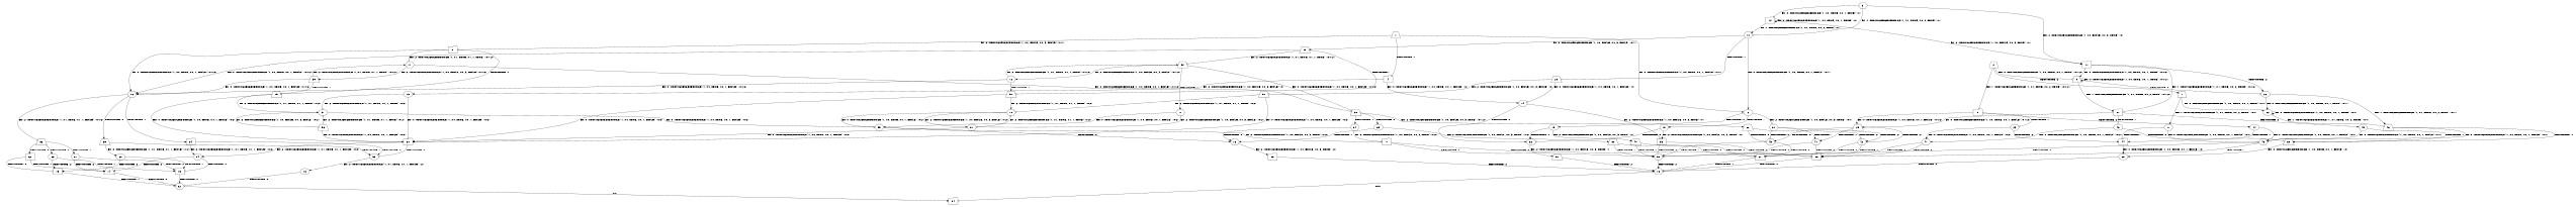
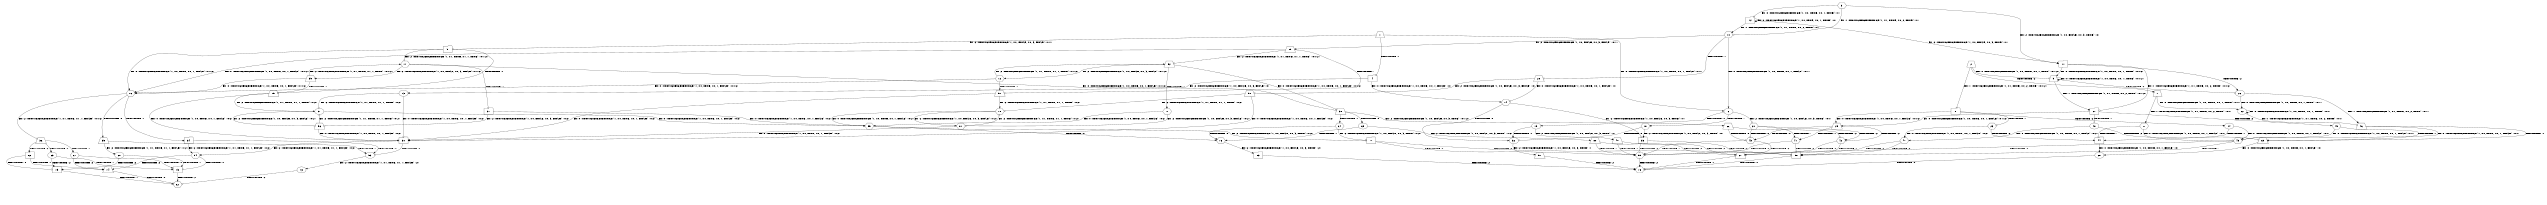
  digraph {
    node [shape=hexagon]
    edge [arrowhead=odot]
    1 [shape=trapezium]
    4 [shape=folder]
    5 [shape=folder]
    6 [shape=ellipse]
    2 [shape=trapezium]
    7 [shape=trapezium]
    8 [shape=folder]
    9 [shape=trapezium]
    3
    10
    11 [shape=folder]
    12 [shape=folder]
    13 [shape=ellipse]
    14
    15 [shape=trapezium]
    16
    17
    18
    19 [shape=ellipse]
    20
    21
    22 [shape=ellipse]
    23
    24 [shape=ellipse]
    25 [shape=trapezium]
    26 [shape=ellipse]
    27 [shape=folder]
    28 [shape=trapezium]
    29 [shape=trapezium]
    30 [shape=folder]
    31 [shape=ellipse]
    32 [shape=ellipse]
    33 [shape=folder]
    34 [shape=folder]
    35 [shape=trapezium]
    36 [shape=trapezium]
+   37 [shape=folder]
    38 [shape=trapezium]
    39 [shape=trapezium]
    40 [shape=trapezium]
    41
    42
    43
    44 [shape=folder]
    45
    46 [shape=trapezium]
    47
    48 [shape=ellipse]
    49
    50 [shape=trapezium]
    51 [shape=trapezium]
    52 [shape=trapezium]
    53 [shape=ellipse]
    54
    55
    56 [shape=trapezium]
    57 [shape=trapezium]
    58 [shape=folder]
    59
    60 [shape=ellipse]
    61
    62 [shape=folder]
    63 [shape=ellipse]
    64
    65 [shape=ellipse]
    66 [shape=trapezium]
    67 [shape=trapezium]
    68 [shape=ellipse]
    69 [shape=trapezium]
    70
    71
    72
    73 [shape=ellipse]
    74 [shape=trapezium]
    75 [shape=folder]
    76
    77 [shape=folder]
    78
    79 [shape=folder]
    80 [shape=trapezium]
    81
    82
    83 [shape=folder]
-   84 [shape=folder]
    1 -> 4 [label="TERMINATE !1"]
    1 -> 5 [label="EX !2 !ATOMIC_EXCH_BRANCH (1, +0, FALSE, +0, 3, FALSE) !:0:1:"]
    1 -> 6 [arrowhead=normal label="EX !0 !ATOMIC_EXCH_BRANCH (1, +0, TRUE, +0, 1, FALSE) !:0:1:"]
    4 -> 13 [arrowhead=diamond label="EX !2 !ATOMIC_EXCH_BRANCH (1, +0, FALSE, +0, 3, FALSE) !:0:"]
    4 -> 14 [arrowhead=normal label="EX !0 !ATOMIC_EXCH_BRANCH (1, +0, TRUE, +0, 1, FALSE) !:0:"]
    5 -> 15 [label="TERMINATE !1"]
    5 -> 16 [arrowhead=diamond label="EX !0 !ATOMIC_EXCH_BRANCH (1, +0, TRUE, +0, 1, FALSE) !:0:1:2:"]
    5 -> 17 [label="EX !2 !ATOMIC_EXCH_BRANCH (1, +1, TRUE, +1, 1, TRUE) !:0:1:2:"]
    6 -> 18 [arrowhead=diamond label="TERMINATE !1"]
    6 -> 19 [arrowhead=normal label="TERMINATE !0"]
    6 -> 20 [label="EX !2 !ATOMIC_EXCH_BRANCH (1, +0, FALSE, +0, 3, TRUE) !:0:1:"]
    2 -> 7 [arrowhead=diamond label="TERMINATE !2"]
    2 -> 8 [label="EX !1 !ATOMIC_EXCH_BRANCH (1, +1, TRUE, +0, 2, TRUE) !:0:1:2:"]
    2 -> 9 [label="EX !0 !ATOMIC_EXCH_BRANCH (1, +0, TRUE, +0, 1, TRUE) !:0:1:2:"]
    7 -> 21 [arrowhead=normal label="EX !1 !ATOMIC_EXCH_BRANCH (1, +1, TRUE, +0, 2, TRUE) !:0:1:"]
    7 -> 22 [arrowhead=normal label="EX !0 !ATOMIC_EXCH_BRANCH (1, +0, TRUE, +0, 1, TRUE) !:0:1:"]
    8 -> 23 [label="TERMINATE !1"]
    8 -> 24 [arrowhead=diamond label="TERMINATE !2"]
    8 -> 25 [arrowhead=normal label="EX !0 !ATOMIC_EXCH_BRANCH (1, +0, TRUE, +0, 1, FALSE) !:0:1:2:"]
    9 -> 9 [arrowhead=diamond label="EX !0 !ATOMIC_EXCH_BRANCH (1, +0, TRUE, +0, 1, TRUE) !:0:1:2:"]
    9 -> 26 [label="TERMINATE !2"]
    9 -> 27 [arrowhead=diamond label="EX !1 !ATOMIC_EXCH_BRANCH (1, +1, TRUE, +0, 2, TRUE) !:0:1:2:"]
    3 -> 10 [label="EX !1 !ATOMIC_EXCH_BRANCH (1, +1, TRUE, +0, 2, TRUE) !:0:"]
    3 -> 11 [arrowhead=normal label="EX !2 !ATOMIC_EXCH_BRANCH (1, +0, FALSE, +0, 3, TRUE) !:0:"]
    3 -> 12 [label="EX !0 !ATOMIC_EXCH_BRANCH (1, +0, TRUE, +0, 1, TRUE) !:0:"]
    10 -> 6 [arrowhead=normal label="EX !0 !ATOMIC_EXCH_BRANCH (1, +0, TRUE, +0, 1, FALSE) !:0:1:"]
    10 -> 28 [label="TERMINATE !1"]
    10 -> 29 [arrowhead=normal label="EX !2 !ATOMIC_EXCH_BRANCH (1, +0, FALSE, +0, 3, FALSE) !:0:1:"]
    11 -> 9 [arrowhead=normal label="EX !0 !ATOMIC_EXCH_BRANCH (1, +0, TRUE, +0, 1, TRUE) !:0:1:2:"]
    11 -> 26 [arrowhead=diamond label="TERMINATE !2"]
    11 -> 27 [label="EX !1 !ATOMIC_EXCH_BRANCH (1, +1, TRUE, +0, 2, TRUE) !:0:1:2:"]
    12 -> 10 [arrowhead=diamond label="EX !1 !ATOMIC_EXCH_BRANCH (1, +1, TRUE, +0, 2, TRUE) !:0:"]
    12 -> 11 [arrowhead=normal label="EX !2 !ATOMIC_EXCH_BRANCH (1, +0, FALSE, +0, 3, TRUE) !:0:"]
    12 -> 12 [arrowhead=diamond label="EX !0 !ATOMIC_EXCH_BRANCH (1, +0, TRUE, +0, 1, TRUE) !:0:"]
    13 -> 30 [label="EX !0 !ATOMIC_EXCH_BRANCH (1, +0, TRUE, +0, 1, FALSE) !:0:2:"]
    13 -> 31 [label="EX !2 !ATOMIC_EXCH_BRANCH (1, +1, TRUE, +1, 1, TRUE) !:0:2:"]
    14 -> 32 [arrowhead=normal label="TERMINATE !0"]
    14 -> 33 [label="EX !2 !ATOMIC_EXCH_BRANCH (1, +0, FALSE, +0, 3, TRUE) !:0:"]
    15 -> 30 [label="EX !0 !ATOMIC_EXCH_BRANCH (1, +0, TRUE, +0, 1, FALSE) !:0:2:"]
    15 -> 31 [arrowhead=normal label="EX !2 !ATOMIC_EXCH_BRANCH (1, +1, TRUE, +1, 1, TRUE) !:0:2:"]
    16 -> 34 [arrowhead=diamond label="TERMINATE !1"]
    16 -> 35 [arrowhead=normal label="TERMINATE !0"]
    16 -> 36 [label="EX !2 !ATOMIC_EXCH_BRANCH (1, +1, TRUE, +1, 1, FALSE) !:0:1:2:"]
+   17 -> 37 [label="TERMINATE !1"]
    17 -> 38 [label="EX !0 !ATOMIC_EXCH_BRANCH (1, +0, TRUE, +0, 1, FALSE) !:0:1:2:"]
    17 -> 39 [arrowhead=diamond label="EX !2 !ATOMIC_EXCH_BRANCH (1, +0, FALSE, +0, 3, FALSE) !:0:1:2:"]
    18 -> 32 [label="TERMINATE !0"]
    18 -> 33 [arrowhead=diamond label="EX !2 !ATOMIC_EXCH_BRANCH (1, +0, FALSE, +0, 3, TRUE) !:0:"]
    19 -> 32 [arrowhead=diamond label="TERMINATE !1"]
    19 -> 40 [arrowhead=diamond label="EX !2 !ATOMIC_EXCH_BRANCH (1, +0, FALSE, +0, 3, TRUE) !:1:"]
    20 -> 41 [arrowhead=normal label="TERMINATE !1"]
    20 -> 42 [arrowhead=diamond label="TERMINATE !2"]
    20 -> 43 [label="TERMINATE !0"]
    21 -> 44 [label="TERMINATE !1"]
    21 -> 45 [label="EX !0 !ATOMIC_EXCH_BRANCH (1, +0, TRUE, +0, 1, FALSE) !:0:1:"]
    22 -> 22 [arrowhead=diamond label="EX !0 !ATOMIC_EXCH_BRANCH (1, +0, TRUE, +0, 1, TRUE) !:0:1:"]
    22 -> 46 [label="EX !1 !ATOMIC_EXCH_BRANCH (1, +1, TRUE, +0, 2, TRUE) !:0:1:"]
    23 -> 44 [arrowhead=normal label="TERMINATE !2"]
    23 -> 47 [arrowhead=diamond label="EX !0 !ATOMIC_EXCH_BRANCH (1, +0, TRUE, +0, 1, FALSE) !:0:2:"]
    24 -> 44 [arrowhead=normal label="TERMINATE !1"]
    24 -> 45 [arrowhead=diamond label="EX !0 !ATOMIC_EXCH_BRANCH (1, +0, TRUE, +0, 1, FALSE) !:0:1:"]
    25 -> 41 [arrowhead=diamond label="TERMINATE !1"]
    25 -> 42 [label="TERMINATE !2"]
    25 -> 43 [arrowhead=diamond label="TERMINATE !0"]
    26 -> 22 [arrowhead=diamond label="EX !0 !ATOMIC_EXCH_BRANCH (1, +0, TRUE, +0, 1, TRUE) !:0:1:"]
    26 -> 46 [arrowhead=diamond label="EX !1 !ATOMIC_EXCH_BRANCH (1, +1, TRUE, +0, 2, TRUE) !:0:1:"]
    27 -> 25 [arrowhead=normal label="EX !0 !ATOMIC_EXCH_BRANCH (1, +0, TRUE, +0, 1, FALSE) !:0:1:2:"]
    27 -> 48 [label="TERMINATE !1"]
    27 -> 49 [arrowhead=normal label="TERMINATE !2"]
    28 -> 14 [label="EX !0 !ATOMIC_EXCH_BRANCH (1, +0, TRUE, +0, 1, FALSE) !:0:"]
    28 -> 50 [label="EX !2 !ATOMIC_EXCH_BRANCH (1, +0, FALSE, +0, 3, FALSE) !:0:"]
    29 -> 16 [arrowhead=normal label="EX !0 !ATOMIC_EXCH_BRANCH (1, +0, TRUE, +0, 1, FALSE) !:0:1:2:"]
    29 -> 51 [label="TERMINATE !1"]
    29 -> 52 [label="EX !2 !ATOMIC_EXCH_BRANCH (1, +1, TRUE, +1, 1, TRUE) !:0:1:2:"]
    30 -> 53 [label="TERMINATE !0"]
    30 -> 54 [arrowhead=diamond label="EX !2 !ATOMIC_EXCH_BRANCH (1, +1, TRUE, +1, 1, FALSE) !:0:2:"]
    31 -> 55 [label="EX !0 !ATOMIC_EXCH_BRANCH (1, +0, TRUE, +0, 1, FALSE) !:0:2:"]
    31 -> 56 [label="EX !2 !ATOMIC_EXCH_BRANCH (1, +0, FALSE, +0, 3, FALSE) !:0:2:"]
    32 -> 57 [arrowhead=normal label="EX !2 !ATOMIC_EXCH_BRANCH (1, +0, FALSE, +0, 3, TRUE) !::"]
    33 -> 58 [label="TERMINATE !2"]
    33 -> 59 [label="TERMINATE !0"]
    34 -> 53 [arrowhead=normal label="TERMINATE !0"]
    34 -> 54 [arrowhead=normal label="EX !2 !ATOMIC_EXCH_BRANCH (1, +1, TRUE, +1, 1, FALSE) !:0:2:"]
    35 -> 53 [arrowhead=diamond label="TERMINATE !1"]
    35 -> 60 [arrowhead=diamond label="EX !2 !ATOMIC_EXCH_BRANCH (1, +1, TRUE, +1, 1, FALSE) !:1:2:"]
    36 -> 61 [arrowhead=diamond label="TERMINATE !1"]
    36 -> 62 [arrowhead=diamond label="TERMINATE !2"]
    36 -> 63 [arrowhead=diamond label="TERMINATE !0"]
+   37 -> 55 [arrowhead=normal label="EX !0 !ATOMIC_EXCH_BRANCH (1, +0, TRUE, +0, 1, FALSE) !:0:2:"]
+   37 -> 56 [label="EX !2 !ATOMIC_EXCH_BRANCH (1, +0, FALSE, +0, 3, FALSE) !:0:2:"]
    38 -> 64 [arrowhead=normal label="TERMINATE !1"]
    38 -> 65 [arrowhead=diamond label="TERMINATE !0"]
    38 -> 66 [arrowhead=normal label="EX !2 !ATOMIC_EXCH_BRANCH (1, +0, FALSE, +0, 3, TRUE) !:0:1:2:"]
    39 -> 15 [label="TERMINATE !1"]
    39 -> 16 [arrowhead=diamond label="EX !0 !ATOMIC_EXCH_BRANCH (1, +0, TRUE, +0, 1, FALSE) !:0:1:2:"]
    39 -> 17 [arrowhead=normal label="EX !2 !ATOMIC_EXCH_BRANCH (1, +1, TRUE, +1, 1, TRUE) !:0:1:2:"]
    40 -> 59 [arrowhead=normal label="TERMINATE !1"]
    40 -> 67 [arrowhead=normal label="TERMINATE !2"]
    41 -> 58 [label="TERMINATE !2"]
    41 -> 59 [label="TERMINATE !0"]
    42 -> 58 [arrowhead=normal label="TERMINATE !1"]
    42 -> 67 [label="TERMINATE !0"]
    43 -> 59 [arrowhead=normal label="TERMINATE !1"]
    43 -> 67 [label="TERMINATE !2"]
    44 -> 68 [arrowhead=diamond label="EX !0 !ATOMIC_EXCH_BRANCH (1, +0, TRUE, +0, 1, FALSE) !:0:"]
    45 -> 58 [arrowhead=diamond label="TERMINATE !1"]
    45 -> 67 [arrowhead=normal label="TERMINATE !0"]
    46 -> 45 [label="EX !0 !ATOMIC_EXCH_BRANCH (1, +0, TRUE, +0, 1, FALSE) !:0:1:"]
    46 -> 69 [label="TERMINATE !1"]
    47 -> 58 [arrowhead=normal label="TERMINATE !2"]
    47 -> 59 [label="TERMINATE !0"]
    48 -> 47 [arrowhead=normal label="EX !0 !ATOMIC_EXCH_BRANCH (1, +0, TRUE, +0, 1, FALSE) !:0:2:"]
    48 -> 69 [label="TERMINATE !2"]
    49 -> 45 [label="EX !0 !ATOMIC_EXCH_BRANCH (1, +0, TRUE, +0, 1, FALSE) !:0:1:"]
    49 -> 69 [arrowhead=diamond label="TERMINATE !1"]
    50 -> 30 [arrowhead=diamond label="EX !0 !ATOMIC_EXCH_BRANCH (1, +0, TRUE, +0, 1, FALSE) !:0:2:"]
    50 -> 70 [label="EX !2 !ATOMIC_EXCH_BRANCH (1, +1, TRUE, +1, 1, TRUE) !:0:2:"]
    51 -> 30 [arrowhead=diamond label="EX !0 !ATOMIC_EXCH_BRANCH (1, +0, TRUE, +0, 1, FALSE) !:0:2:"]
    51 -> 70 [arrowhead=normal label="EX !2 !ATOMIC_EXCH_BRANCH (1, +1, TRUE, +1, 1, TRUE) !:0:2:"]
    52 -> 38 [label="EX !0 !ATOMIC_EXCH_BRANCH (1, +0, TRUE, +0, 1, FALSE) !:0:1:2:"]
    52 -> 71 [arrowhead=diamond label="TERMINATE !1"]
    52 -> 72 [arrowhead=normal label="EX !2 !ATOMIC_EXCH_BRANCH (1, +0, FALSE, +0, 3, FALSE) !:0:1:2:"]
    53 -> 73 [arrowhead=normal label="EX !2 !ATOMIC_EXCH_BRANCH (1, +1, TRUE, +1, 1, FALSE) !:2:"]
    54 -> 74 [arrowhead=normal label="TERMINATE !2"]
    54 -> 75 [label="TERMINATE !0"]
    55 -> 76 [arrowhead=normal label="TERMINATE !0"]
    55 -> 77 [label="EX !2 !ATOMIC_EXCH_BRANCH (1, +0, FALSE, +0, 3, TRUE) !:0:2:"]
    56 -> 30 [arrowhead=normal label="EX !0 !ATOMIC_EXCH_BRANCH (1, +0, TRUE, +0, 1, FALSE) !:0:2:"]
    56 -> 31 [label="EX !2 !ATOMIC_EXCH_BRANCH (1, +1, TRUE, +1, 1, TRUE) !:0:2:"]
    57 -> 78 [arrowhead=diamond label="TERMINATE !2"]
    58 -> 78 [label="TERMINATE !0"]
    59 -> 78 [arrowhead=diamond label="TERMINATE !2"]
    60 -> 75 [arrowhead=normal label="TERMINATE !1"]
    60 -> 79 [arrowhead=diamond label="TERMINATE !2"]
    61 -> 74 [arrowhead=normal label="TERMINATE !2"]
    61 -> 75 [arrowhead=normal label="TERMINATE !0"]
    62 -> 74 [arrowhead=diamond label="TERMINATE !1"]
    62 -> 79 [label="TERMINATE !0"]
    63 -> 75 [arrowhead=diamond label="TERMINATE !1"]
    63 -> 79 [arrowhead=diamond label="TERMINATE !2"]
    64 -> 76 [arrowhead=diamond label="TERMINATE !0"]
    64 -> 77 [label="EX !2 !ATOMIC_EXCH_BRANCH (1, +0, FALSE, +0, 3, TRUE) !:0:2:"]
    65 -> 76 [arrowhead=normal label="TERMINATE !1"]
    65 -> 80 [arrowhead=normal label="EX !2 !ATOMIC_EXCH_BRANCH (1, +0, FALSE, +0, 3, TRUE) !:1:2:"]
    66 -> 42 [label="TERMINATE !2"]
    66 -> 43 [label="TERMINATE !0"]
    67 -> 78 [label="TERMINATE !1"]
    68 -> 78 [label="TERMINATE !0"]
    69 -> 68 [arrowhead=normal label="EX !0 !ATOMIC_EXCH_BRANCH (1, +0, TRUE, +0, 1, FALSE) !:0:"]
    70 -> 55 [label="EX !0 !ATOMIC_EXCH_BRANCH (1, +0, TRUE, +0, 1, FALSE) !:0:2:"]
    70 -> 81 [arrowhead=normal label="EX !2 !ATOMIC_EXCH_BRANCH (1, +0, FALSE, +0, 3, FALSE) !:0:2:"]
    71 -> 55 [arrowhead=normal label="EX !0 !ATOMIC_EXCH_BRANCH (1, +0, TRUE, +0, 1, FALSE) !:0:2:"]
    71 -> 81 [label="EX !2 !ATOMIC_EXCH_BRANCH (1, +0, FALSE, +0, 3, FALSE) !:0:2:"]
    72 -> 16 [arrowhead=normal label="EX !0 !ATOMIC_EXCH_BRANCH (1, +0, TRUE, +0, 1, FALSE) !:0:1:2:"]
    72 -> 51 [arrowhead=normal label="TERMINATE !1"]
    72 -> 52 [arrowhead=normal label="EX !2 !ATOMIC_EXCH_BRANCH (1, +1, TRUE, +1, 1, TRUE) !:0:1:2:"]
    73 -> 82 [label="TERMINATE !2"]
    74 -> 82 [label="TERMINATE !0"]
    75 -> 82 [arrowhead=normal label="TERMINATE !2"]
    76 -> 83 [arrowhead=normal label="EX !2 !ATOMIC_EXCH_BRANCH (1, +0, FALSE, +0, 3, TRUE) !:2:"]
    77 -> 58 [label="TERMINATE !2"]
    77 -> 59 [label="TERMINATE !0"]
-   78 -> 84 [label=exit]
    79 -> 82 [arrowhead=normal label="TERMINATE !1"]
    80 -> 59 [arrowhead=diamond label="TERMINATE !1"]
    80 -> 67 [label="TERMINATE !2"]
    81 -> 30 [arrowhead=diamond label="EX !0 !ATOMIC_EXCH_BRANCH (1, +0, TRUE, +0, 1, FALSE) !:0:2:"]
    81 -> 70 [label="EX !2 !ATOMIC_EXCH_BRANCH (1, +1, TRUE, +1, 1, TRUE) !:0:2:"]
-   82 -> 84 [arrowhead=diamond label=exit]
    83 -> 78 [arrowhead=diamond label="TERMINATE !2"]
  }
